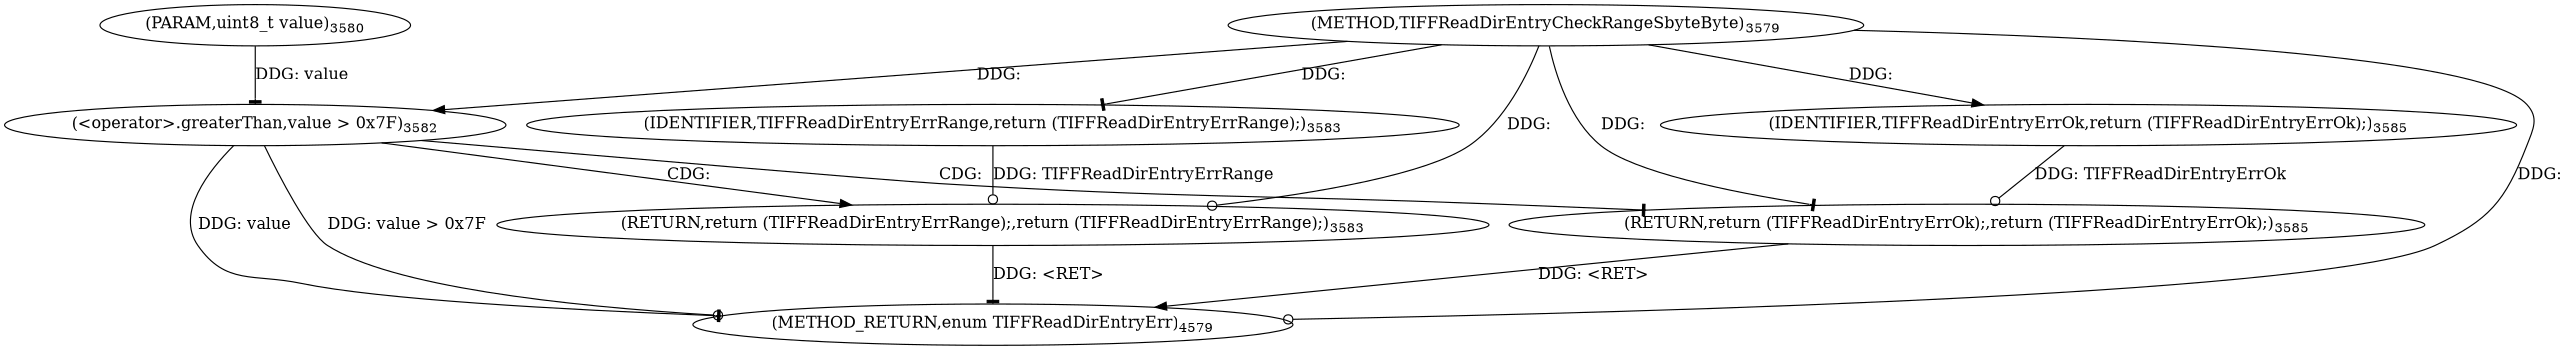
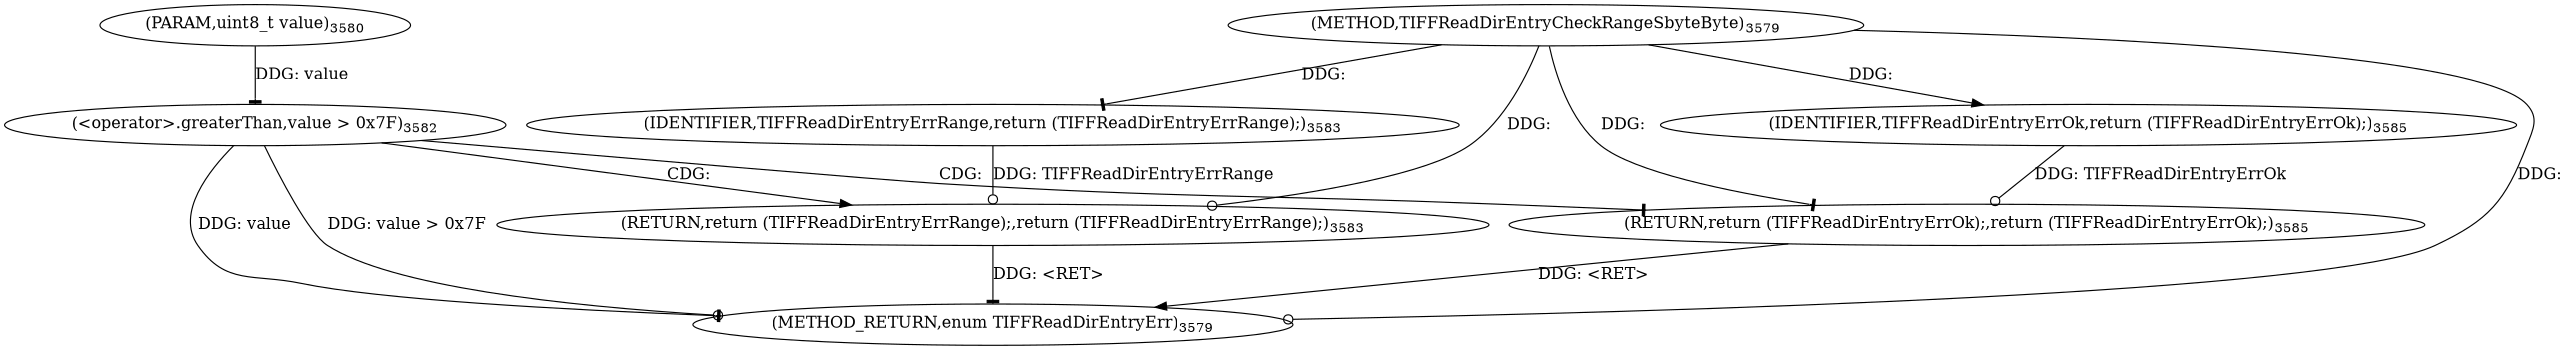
  digraph {
    edge [arrowhead=tee]
    n1 [label=<(METHOD,TIFFReadDirEntryCheckRangeSbyteByte)<SUB>3579</SUB>>]
    n2 [label=<(&lt;operator&gt;.greaterThan,value &gt; 0x7F)<SUB>3582</SUB>>]
    n3 [label=<(RETURN,return (TIFFReadDirEntryErrRange);,return (TIFFReadDirEntryErrRange);)<SUB>3583</SUB>>]
    n4 [label=<(IDENTIFIER,TIFFReadDirEntryErrRange,return (TIFFReadDirEntryErrRange);)<SUB>3583</SUB>>]
    n5 [label=<(RETURN,return (TIFFReadDirEntryErrOk);,return (TIFFReadDirEntryErrOk);)<SUB>3585</SUB>>]
    n6 [label=<(IDENTIFIER,TIFFReadDirEntryErrOk,return (TIFFReadDirEntryErrOk);)<SUB>3585</SUB>>]
-   n7 [label=<(METHOD_RETURN,enum TIFFReadDirEntryErr)<SUB>4579</SUB>>]
+   n7 [label=<(METHOD_RETURN,enum TIFFReadDirEntryErr)<SUB>3579</SUB>>]
    n8 [label=<(PARAM,uint8_t value)<SUB>3580</SUB>>]
-   n1 -> n2 [arrowhead=normal label="DDG: "]
    n1 -> n3 [arrowhead=odot label="DDG: "]
    n1 -> n4 [label="DDG: "]
    n1 -> n5 [label="DDG: "]
    n1 -> n6 [arrowhead=normal label="DDG: "]
    n1 -> n7 [arrowhead=odot label="DDG: "]
    n2 -> n3 [arrowhead=normal label="CDG: "]
    n2 -> n5 [label="CDG: "]
    n2 -> n7 [label="DDG: value"]
    n2 -> n7 [arrowhead=odot label="DDG: value &gt; 0x7F"]
    n3 -> n7 [label="DDG: &lt;RET&gt;"]
    n4 -> n3 [arrowhead=odot label="DDG: TIFFReadDirEntryErrRange"]
    n5 -> n7 [arrowhead=normal label="DDG: &lt;RET&gt;"]
    n6 -> n5 [arrowhead=odot label="DDG: TIFFReadDirEntryErrOk"]
    n8 -> n2 [label="DDG: value"]
  }
